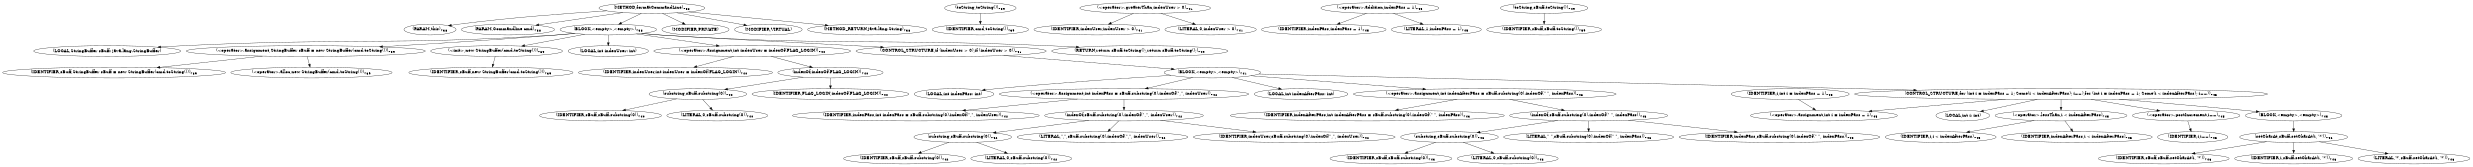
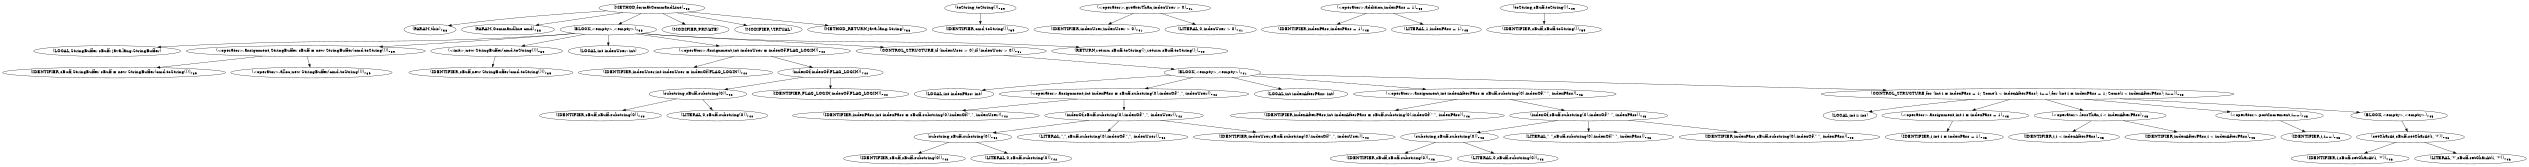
  digraph {
    n1 [label=<(METHOD,formatCommandLine)<SUB>738</SUB>>]
    n2 [label=<(PARAM,this)<SUB>738</SUB>>]
    n3 [label=<(PARAM,Commandline cmd)<SUB>738</SUB>>]
    n4 [label=<(BLOCK,&lt;empty&gt;,&lt;empty&gt;)<SUB>738</SUB>>]
    n5 [label=<(MODIFIER,PRIVATE)>]
    n6 [label=<(MODIFIER,VIRTUAL)>]
    n7 [label=<(METHOD_RETURN,java.lang.String)<SUB>738</SUB>>]
    n8 [label=<(LOCAL,StringBuffer sBuff: java.lang.StringBuffer)>]
    n9 [label=<(&lt;operator&gt;.assignment,StringBuffer sBuff = new StringBuffer(cmd.toString()))<SUB>739</SUB>>]
    n10 [label=<(&lt;init&gt;,new StringBuffer(cmd.toString()))<SUB>739</SUB>>]
    n11 [label=<(LOCAL,int indexUser: int)>]
    n12 [label=<(&lt;operator&gt;.assignment,int indexUser = indexOf(FLAG_LOGIN))<SUB>740</SUB>>]
    n13 [label=<(CONTROL_STRUCTURE,if (indexUser &gt; 0),if (indexUser &gt; 0))<SUB>741</SUB>>]
    n14 [label=<(RETURN,return sBuff.toString();,return sBuff.toString();)<SUB>749</SUB>>]
    n15 [label=<(IDENTIFIER,sBuff,StringBuffer sBuff = new StringBuffer(cmd.toString()))<SUB>739</SUB>>]
    n16 [label=<(&lt;operator&gt;.alloc,new StringBuffer(cmd.toString()))<SUB>739</SUB>>]
    n17 [label=<(IDENTIFIER,sBuff,new StringBuffer(cmd.toString()))<SUB>739</SUB>>]
    n18 [label=<(IDENTIFIER,indexUser,int indexUser = indexOf(FLAG_LOGIN))<SUB>740</SUB>>]
    n19 [label=<(indexOf,indexOf(FLAG_LOGIN))<SUB>740</SUB>>]
    n20 [label=<(BLOCK,&lt;empty&gt;,&lt;empty&gt;)<SUB>741</SUB>>]
    n21 [label=<(toString,toString())<SUB>739</SUB>>]
    n22 [label=<(IDENTIFIER,cmd,toString())<SUB>739</SUB>>]
    n23 [label=<(substring,sBuff.substring(0))<SUB>740</SUB>>]
    n24 [label=<(IDENTIFIER,FLAG_LOGIN,indexOf(FLAG_LOGIN))<SUB>740</SUB>>]
    n25 [label=<(IDENTIFIER,sBuff,sBuff.substring(0))<SUB>740</SUB>>]
    n26 [label=<(LITERAL,0,sBuff.substring(0))<SUB>740</SUB>>]
    n27 [label=<(&lt;operator&gt;.greaterThan,indexUser &gt; 0)<SUB>741</SUB>>]
    n28 [label=<(IDENTIFIER,indexUser,indexUser &gt; 0)<SUB>741</SUB>>]
    n29 [label=<(LITERAL,0,indexUser &gt; 0)<SUB>741</SUB>>]
    n30 [label=<(LOCAL,int indexPass: int)>]
    n31 [label=<(&lt;operator&gt;.assignment,int indexPass = sBuff.substring(0).indexOf(&quot;,&quot;, indexUser))<SUB>742</SUB>>]
    n32 [label=<(LOCAL,int indexAfterPass: int)>]
    n33 [label=<(&lt;operator&gt;.assignment,int indexAfterPass = sBuff.substring(0).indexOf(&quot; &quot;, indexPass))<SUB>743</SUB>>]
    n34 [label=<(CONTROL_STRUCTURE,for (int i = indexPass + 1; Some(i &lt; indexAfterPass); i++),for (int i = indexPass + 1; Some(i &lt; indexAfterPass); i++))<SUB>745</SUB>>]
    n35 [label=<(IDENTIFIER,indexPass,int indexPass = sBuff.substring(0).indexOf(&quot;,&quot;, indexUser))<SUB>742</SUB>>]
    n36 [label=<(indexOf,sBuff.substring(0).indexOf(&quot;,&quot;, indexUser))<SUB>742</SUB>>]
    n37 [label=<(IDENTIFIER,indexAfterPass,int indexAfterPass = sBuff.substring(0).indexOf(&quot; &quot;, indexPass))<SUB>743</SUB>>]
    n38 [label=<(indexOf,sBuff.substring(0).indexOf(&quot; &quot;, indexPass))<SUB>743</SUB>>]
    n39 [label=<(LOCAL,int i: int)>]
    n40 [label=<(&lt;operator&gt;.assignment,int i = indexPass + 1)<SUB>745</SUB>>]
    n41 [label=<(&lt;operator&gt;.lessThan,i &lt; indexAfterPass)<SUB>745</SUB>>]
    n42 [label=<(&lt;operator&gt;.postIncrement,i++)<SUB>745</SUB>>]
    n43 [label=<(BLOCK,&lt;empty&gt;,&lt;empty&gt;)<SUB>745</SUB>>]
    n44 [label=<(substring,sBuff.substring(0))<SUB>742</SUB>>]
    n45 [label=<(LITERAL,&quot;,&quot;,sBuff.substring(0).indexOf(&quot;,&quot;, indexUser))<SUB>742</SUB>>]
    n46 [label=<(IDENTIFIER,indexUser,sBuff.substring(0).indexOf(&quot;,&quot;, indexUser))<SUB>742</SUB>>]
    n47 [label=<(IDENTIFIER,sBuff,sBuff.substring(0))<SUB>742</SUB>>]
    n48 [label=<(LITERAL,0,sBuff.substring(0))<SUB>742</SUB>>]
    n49 [label=<(substring,sBuff.substring(0))<SUB>743</SUB>>]
    n50 [label=<(LITERAL,&quot; &quot;,sBuff.substring(0).indexOf(&quot; &quot;, indexPass))<SUB>743</SUB>>]
    n51 [label=<(IDENTIFIER,indexPass,sBuff.substring(0).indexOf(&quot; &quot;, indexPass))<SUB>743</SUB>>]
    n52 [label=<(IDENTIFIER,sBuff,sBuff.substring(0))<SUB>743</SUB>>]
    n53 [label=<(LITERAL,0,sBuff.substring(0))<SUB>743</SUB>>]
    n54 [label=<(IDENTIFIER,i,int i = indexPass + 1)<SUB>745</SUB>>]
    n55 [label=<(IDENTIFIER,i,i &lt; indexAfterPass)<SUB>745</SUB>>]
    n56 [label=<(IDENTIFIER,indexAfterPass,i &lt; indexAfterPass)<SUB>745</SUB>>]
    n57 [label=<(IDENTIFIER,i,i++)<SUB>745</SUB>>]
    n58 [label=<(setCharAt,sBuff.setCharAt(i, '*'))<SUB>746</SUB>>]
    n59 [label=<(&lt;operator&gt;.addition,indexPass + 1)<SUB>745</SUB>>]
    n60 [label=<(IDENTIFIER,indexPass,indexPass + 1)<SUB>745</SUB>>]
    n61 [label=<(LITERAL,1,indexPass + 1)<SUB>745</SUB>>]
-   n62 [label=<(IDENTIFIER,sBuff,sBuff.setCharAt(i, '*'))<SUB>746</SUB>>]
    n63 [label=<(IDENTIFIER,i,sBuff.setCharAt(i, '*'))<SUB>746</SUB>>]
    n64 [label=<(LITERAL,'*',sBuff.setCharAt(i, '*'))<SUB>746</SUB>>]
    n65 [label=<(toString,sBuff.toString())<SUB>749</SUB>>]
    n66 [label=<(IDENTIFIER,sBuff,sBuff.toString())<SUB>759</SUB>>]
    n1 -> n2
    n1 -> n3
    n1 -> n4
    n1 -> n5
    n1 -> n6
    n1 -> n7
    n4 -> n8
    n4 -> n9
    n4 -> n10
    n4 -> n11
    n4 -> n12
    n4 -> n13
    n4 -> n14
    n9 -> n15
    n9 -> n16
    n10 -> n17
    n12 -> n18
    n12 -> n19
    n13 -> n20
    n19 -> n23
    n19 -> n24
    n20 -> n30
    n20 -> n31
    n20 -> n32
    n20 -> n33
    n20 -> n34
    n21 -> n22
    n23 -> n25
    n23 -> n26
    n27 -> n28
    n27 -> n29
    n31 -> n35
    n31 -> n36
    n33 -> n37
    n33 -> n38
    n34 -> n39
    n34 -> n40
    n34 -> n41
    n34 -> n42
    n34 -> n43
    n36 -> n44
    n36 -> n45
    n36 -> n46
    n38 -> n49
    n38 -> n50
    n38 -> n51
-   n54 -> n40
+   n40 -> n54
    n41 -> n55
    n41 -> n56
    n42 -> n57
    n43 -> n58
    n44 -> n47
    n44 -> n48
    n49 -> n52
    n49 -> n53
-   n58 -> n62
    n58 -> n63
    n58 -> n64
    n59 -> n60
    n59 -> n61
    n65 -> n66
  }
